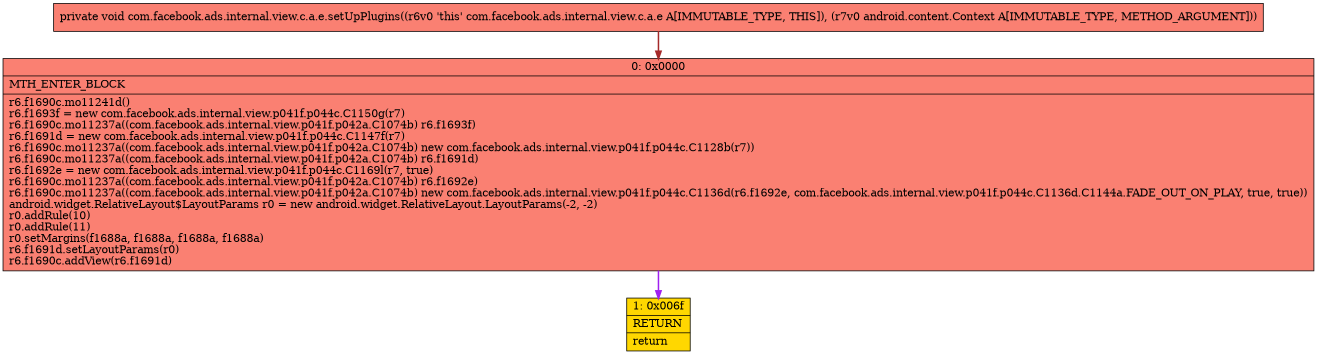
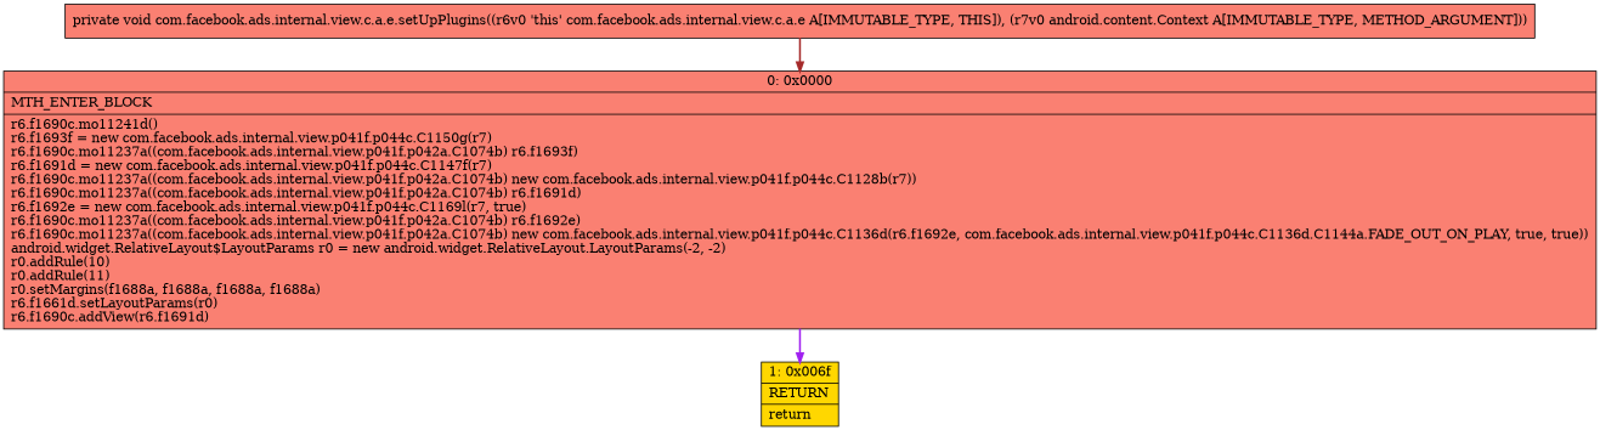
  digraph {
    node [shape=record style=filled fillcolor=salmon]
    edge [style=bold]
-   n1 [label="{0\:\ 0x0000|MTH_ENTER_BLOCK\l|r6.f1690c.mo11241d()\lr6.f1693f = new com.facebook.ads.internal.view.p041f.p044c.C1150g(r7)\lr6.f1690c.mo11237a((com.facebook.ads.internal.view.p041f.p042a.C1074b) r6.f1693f)\lr6.f1691d = new com.facebook.ads.internal.view.p041f.p044c.C1147f(r7)\lr6.f1690c.mo11237a((com.facebook.ads.internal.view.p041f.p042a.C1074b) new com.facebook.ads.internal.view.p041f.p044c.C1128b(r7))\lr6.f1690c.mo11237a((com.facebook.ads.internal.view.p041f.p042a.C1074b) r6.f1691d)\lr6.f1692e = new com.facebook.ads.internal.view.p041f.p044c.C1169l(r7, true)\lr6.f1690c.mo11237a((com.facebook.ads.internal.view.p041f.p042a.C1074b) r6.f1692e)\lr6.f1690c.mo11237a((com.facebook.ads.internal.view.p041f.p042a.C1074b) new com.facebook.ads.internal.view.p041f.p044c.C1136d(r6.f1692e, com.facebook.ads.internal.view.p041f.p044c.C1136d.C1144a.FADE_OUT_ON_PLAY, true, true))\landroid.widget.RelativeLayout$LayoutParams r0 = new android.widget.RelativeLayout.LayoutParams(\-2, \-2)\lr0.addRule(10)\lr0.addRule(11)\lr0.setMargins(f1688a, f1688a, f1688a, f1688a)\lr6.f1691d.setLayoutParams(r0)\lr6.f1690c.addView(r6.f1691d)\l}"]
+   n1 [label="{0\:\ 0x0000|MTH_ENTER_BLOCK\l|r6.f1690c.mo11241d()\lr6.f1693f = new com.facebook.ads.internal.view.p041f.p044c.C1150g(r7)\lr6.f1690c.mo11237a((com.facebook.ads.internal.view.p041f.p042a.C1074b) r6.f1693f)\lr6.f1691d = new com.facebook.ads.internal.view.p041f.p044c.C1147f(r7)\lr6.f1690c.mo11237a((com.facebook.ads.internal.view.p041f.p042a.C1074b) new com.facebook.ads.internal.view.p041f.p044c.C1128b(r7))\lr6.f1690c.mo11237a((com.facebook.ads.internal.view.p041f.p042a.C1074b) r6.f1691d)\lr6.f1692e = new com.facebook.ads.internal.view.p041f.p044c.C1169l(r7, true)\lr6.f1690c.mo11237a((com.facebook.ads.internal.view.p041f.p042a.C1074b) r6.f1692e)\lr6.f1690c.mo11237a((com.facebook.ads.internal.view.p041f.p042a.C1074b) new com.facebook.ads.internal.view.p041f.p044c.C1136d(r6.f1692e, com.facebook.ads.internal.view.p041f.p044c.C1136d.C1144a.FADE_OUT_ON_PLAY, true, true))\landroid.widget.RelativeLayout$LayoutParams r0 = new android.widget.RelativeLayout.LayoutParams(\-2, \-2)\lr0.addRule(10)\lr0.addRule(11)\lr0.setMargins(f1688a, f1688a, f1688a, f1688a)\lr6.f1661d.setLayoutParams(r0)\lr6.f1690c.addView(r6.f1691d)\l}"]
    n2 [label="{1\:\ 0x006f|RETURN\l|return\l}" fillcolor=gold]
    n3 [label="{private void com.facebook.ads.internal.view.c.a.e.setUpPlugins((r6v0 'this' com.facebook.ads.internal.view.c.a.e A[IMMUTABLE_TYPE, THIS]), (r7v0 android.content.Context A[IMMUTABLE_TYPE, METHOD_ARGUMENT])) }"]
    n1 -> n2 [color=purple]
    n3 -> n1 [color=brown]
  }
